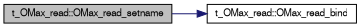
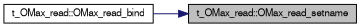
  digraph {
    rankdir=LR
    node [color=black fontname=FreeSans fontsize=10 shape=record]
    n1 [fillcolor=grey75 fontcolor=black height=0.2 label="t_OMax_read::OMax_read_setname" style=filled width=0.4]
    n2 [height=0.2 label="t_OMax_read::OMax_read_bind" width=0.4]
-   n1 -> n2 [color=midnightblue fontname=FreeSans fontsize=10 labelfontname=FreeSans labelfontsize=10 style=solid]
+   n2 -> n1 [color=midnightblue fontname=FreeSans fontsize=10 labelfontname=FreeSans labelfontsize=10 style=solid]
  }
